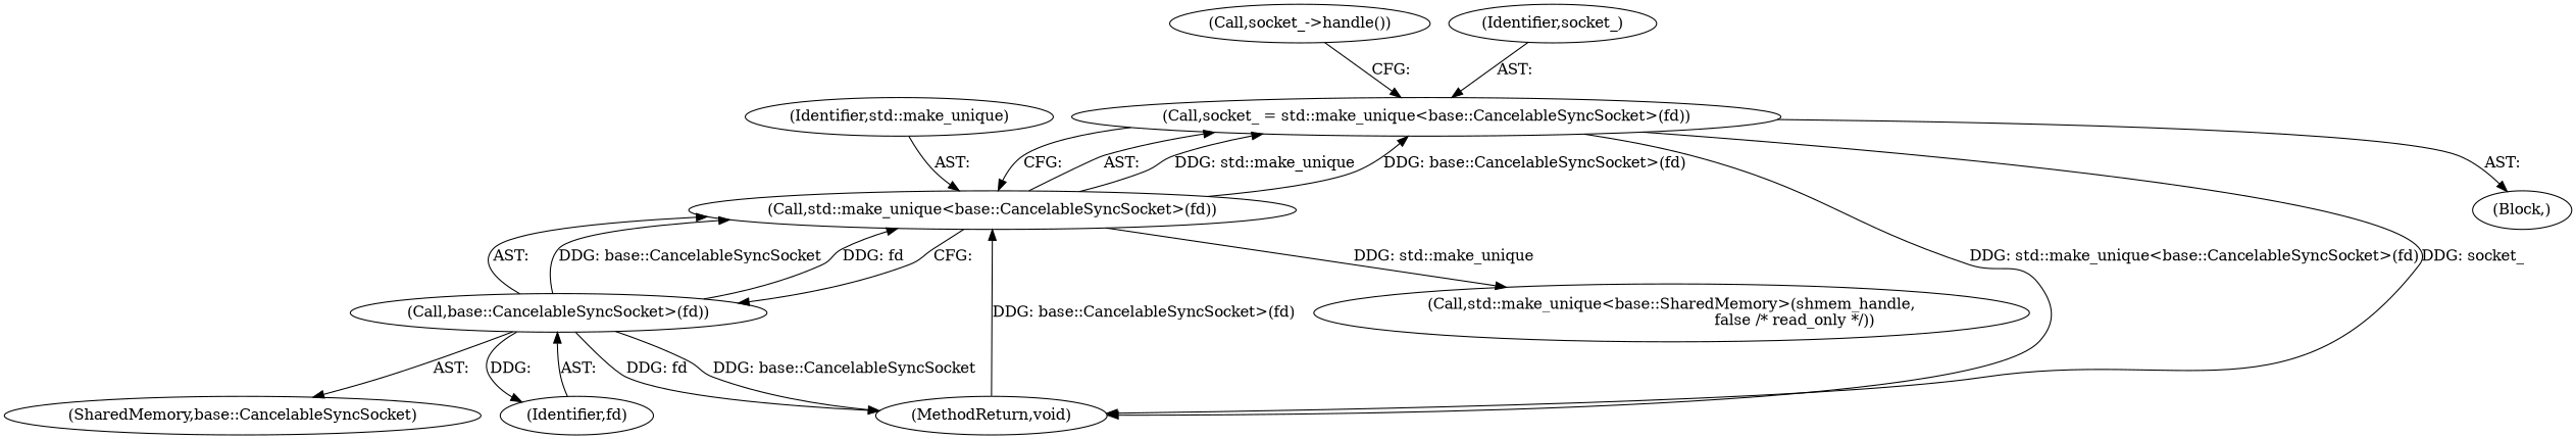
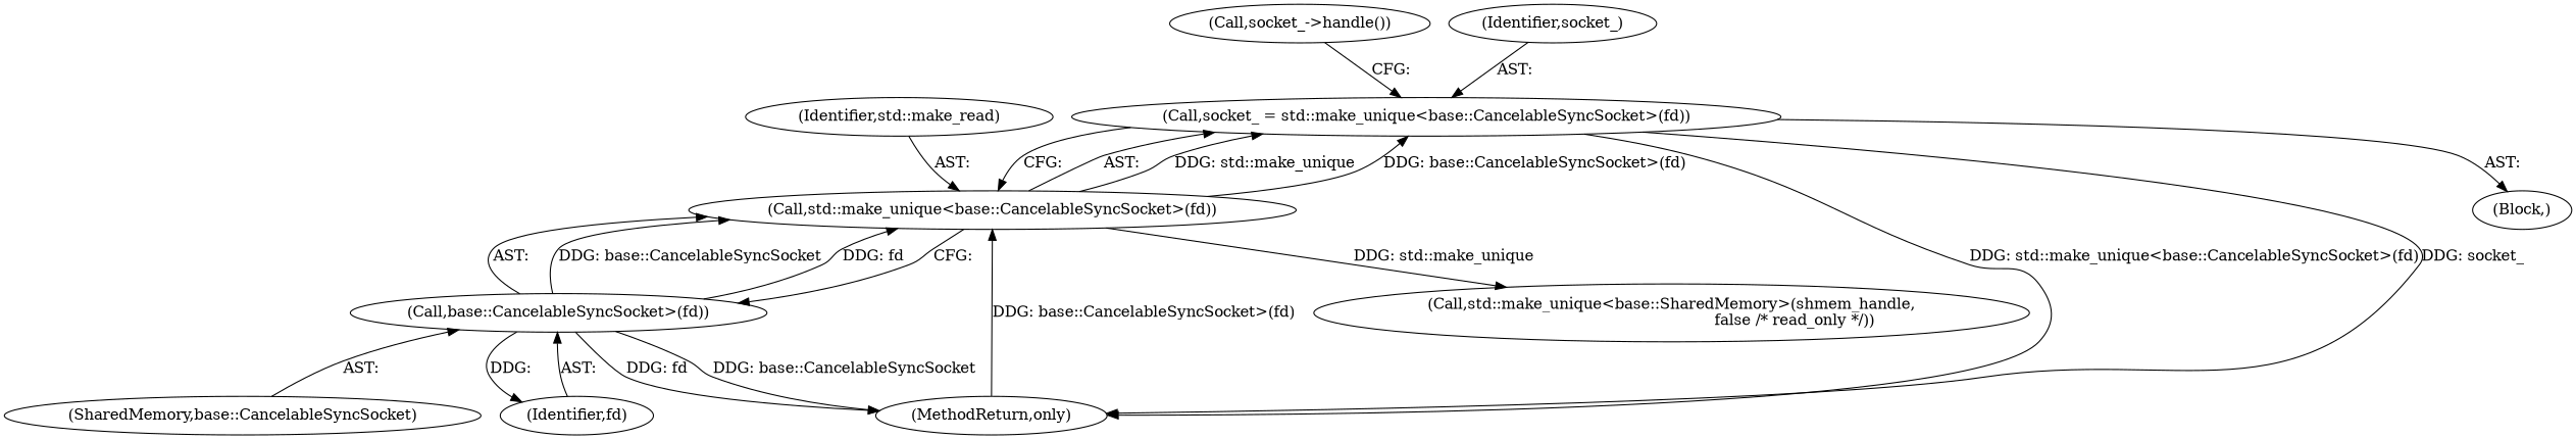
  digraph {
    n1 [label="(Call,socket_ = std::make_unique<base::CancelableSyncSocket>(fd))"]
    n2 [label="(Call,std::make_unique<base::CancelableSyncSocket>(fd))"]
    n3 [label="(Block,)"]
-   n4 [label="(MethodReturn,void)"]
+   n4 [label="(MethodReturn,only)"]
    n5 [label="(Call,base::CancelableSyncSocket>(fd))"]
    n6 [label="(Call,std::make_unique<base::SharedMemory>(shmem_handle,\n                                                   false /* read_only */))"]
    n7 [label="(Identifier,fd)"]
-   n8 [label="(Identifier,std::make_unique)"]
+   n8 [label="(Identifier,std::make_read)"]
    n9 [label="(SharedMemory,base::CancelableSyncSocket)"]
    n10 [label="(Call,socket_->handle())"]
    n11 [label="(Identifier,socket_)"]
    n1 -> n2 [label="CFG: "]
    n1 -> n3 [label="AST: "]
    n1 -> n4 [label="DDG: std::make_unique<base::CancelableSyncSocket>(fd)"]
    n1 -> n4 [label="DDG: socket_"]
    n2 -> n1 [label="AST: "]
    n2 -> n1 [label="DDG: std::make_unique"]
    n2 -> n1 [label="DDG: base::CancelableSyncSocket>(fd)"]
    n2 -> n5 [label="CFG: "]
    n2 -> n6 [label="DDG: std::make_unique"]
    n4 -> n2 [label="DDG: base::CancelableSyncSocket>(fd)"]
    n5 -> n2 [label="AST: "]
    n5 -> n2 [label="DDG: base::CancelableSyncSocket"]
    n5 -> n2 [label="DDG: fd"]
    n5 -> n4 [label="DDG: fd"]
    n5 -> n4 [label="DDG: base::CancelableSyncSocket"]
    n5 -> n7 [label="DDG: "]
    n7 -> n5 [label="AST: "]
    n8 -> n2 [label="AST: "]
-   n5 -> n9 [label="AST: "]
+   n9 -> n5 [label="AST: "]
    n10 -> n1 [label="CFG: "]
    n11 -> n1 [label="AST: "]
  }
